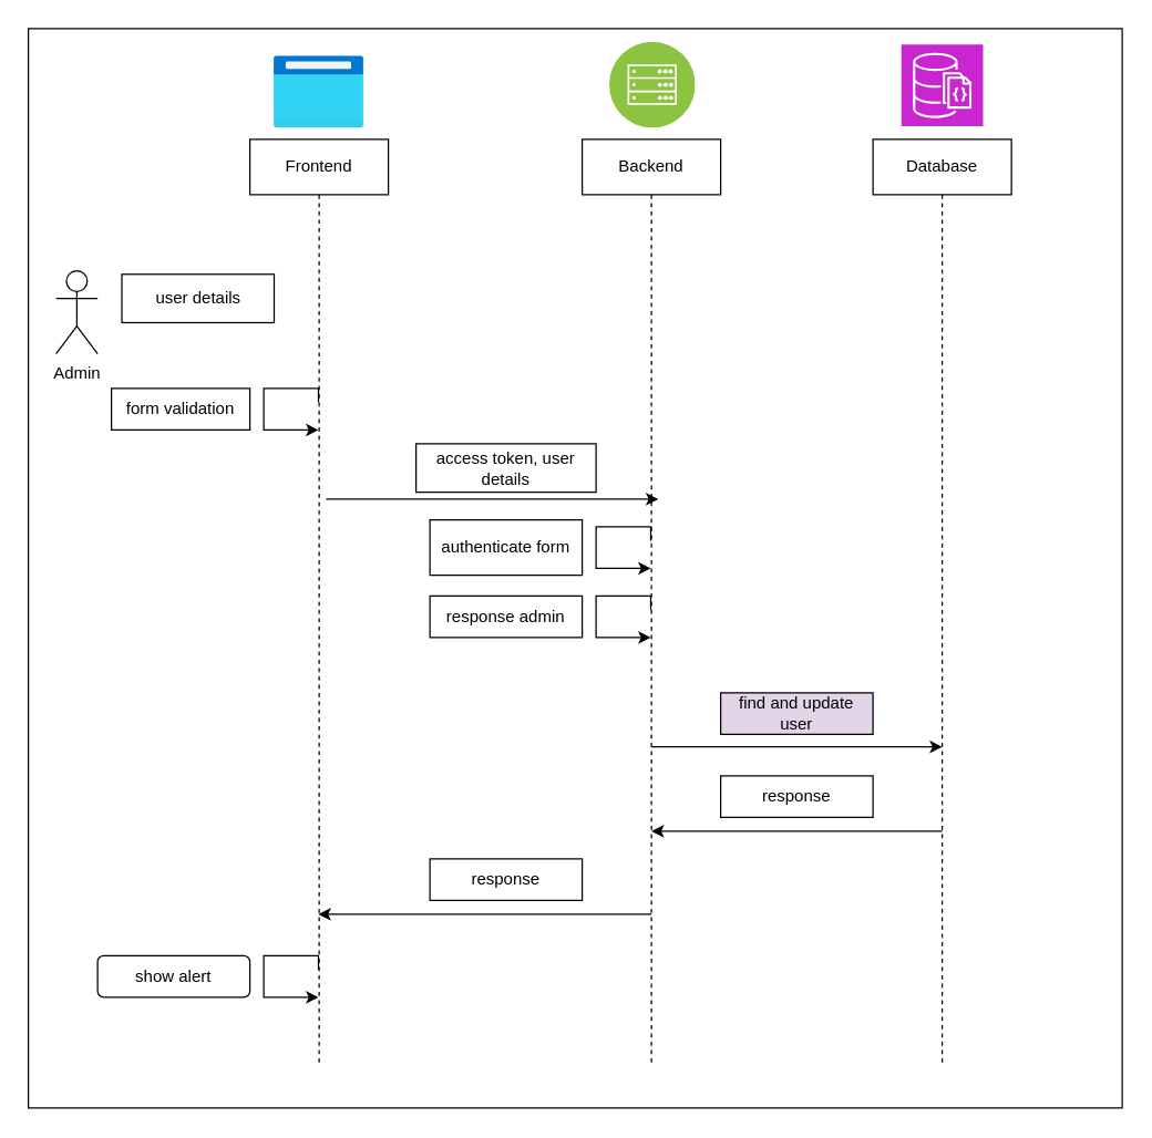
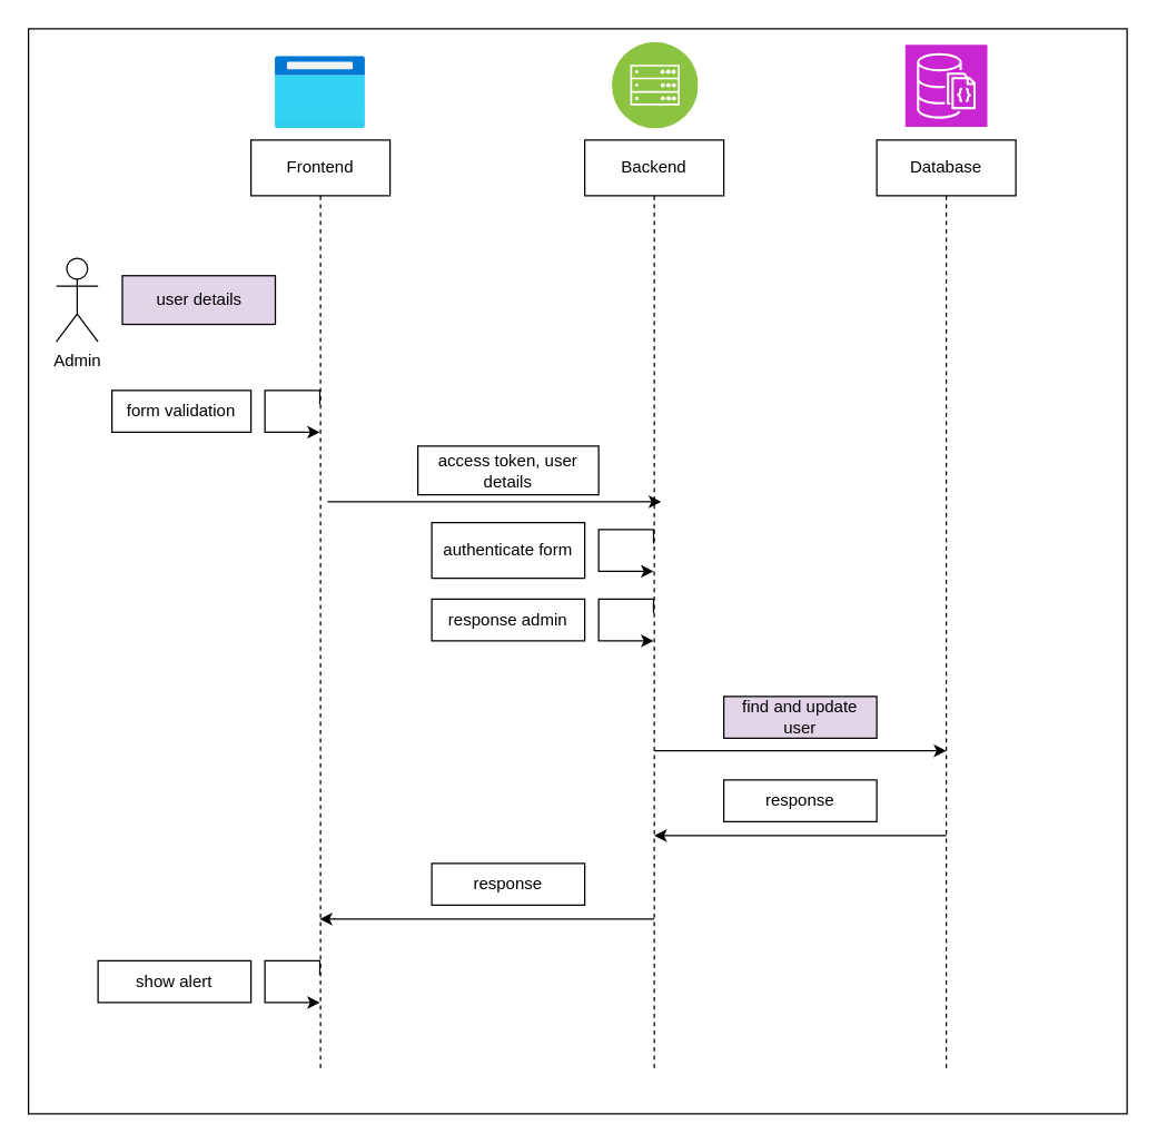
  <mxCell id="0" />
  <mxCell id="1" parent="0" />
  <mxCell id="2" value="" style="rounded=0;whiteSpace=wrap;html=1;" vertex="1" parent="1"><mxGeometry x="20" y="20" width="790" height="780" as="geometry" /></mxCell>
  <mxCell id="3" style="edgeStyle=orthogonalEdgeStyle;rounded=0;orthogonalLoop=1;jettySize=auto;html=1;curved=0;" parent="1" edge="1"><mxGeometry relative="1" as="geometry"><Array as="points"><mxPoint x="325.5" y="360" /><mxPoint x="325.5" y="360" /></Array><mxPoint x="235" y="360" as="sourcePoint" /><mxPoint x="475" y="360" as="targetPoint" /></mxGeometry></mxCell>
  <mxCell id="4" value="Frontend" style="shape=umlLifeline;perimeter=lifelinePerimeter;whiteSpace=wrap;html=1;container=1;dropTarget=0;collapsible=0;recursiveResize=0;outlineConnect=0;portConstraint=eastwest;newEdgeStyle={&quot;curved&quot;:0,&quot;rounded&quot;:0};" parent="1" vertex="1"><mxGeometry x="180" y="100" width="100" height="670" as="geometry" /></mxCell>
  <mxCell id="5" style="edgeStyle=orthogonalEdgeStyle;rounded=0;orthogonalLoop=1;jettySize=auto;html=1;curved=0;" parent="1" edge="1"><mxGeometry relative="1" as="geometry"><Array as="points"><mxPoint x="540.5" y="539" /><mxPoint x="540.5" y="539" /></Array><mxPoint x="470" y="539" as="sourcePoint" /><mxPoint x="680" y="539" as="targetPoint" /></mxGeometry></mxCell>
  <mxCell id="6" value="Backend" style="shape=umlLifeline;perimeter=lifelinePerimeter;whiteSpace=wrap;html=1;container=1;dropTarget=0;collapsible=0;recursiveResize=0;outlineConnect=0;portConstraint=eastwest;newEdgeStyle={&quot;curved&quot;:0,&quot;rounded&quot;:0};" parent="1" vertex="1"><mxGeometry x="420" y="100" width="100" height="670" as="geometry" /></mxCell>
  <mxCell id="7" value="Database" style="shape=umlLifeline;perimeter=lifelinePerimeter;whiteSpace=wrap;html=1;container=1;dropTarget=0;collapsible=0;recursiveResize=0;outlineConnect=0;portConstraint=eastwest;newEdgeStyle={&quot;curved&quot;:0,&quot;rounded&quot;:0};" parent="1" vertex="1"><mxGeometry x="630" y="100" width="100" height="670" as="geometry" /></mxCell>
- <mxCell id="8" value="Admin" style="shape=umlActor;verticalLabelPosition=bottom;verticalAlign=top;html=1;" parent="1" vertex="1"><mxGeometry x="40" y="195" width="30" height="60" as="geometry" /></mxCell>
+ <mxCell id="8" value="Admin" style="shape=umlActor;verticalLabelPosition=bottom;verticalAlign=top;html=1;" parent="1" vertex="1"><mxGeometry x="40" y="185" width="30" height="60" as="geometry" /></mxCell>
  <mxCell id="9" style="edgeStyle=orthogonalEdgeStyle;rounded=0;orthogonalLoop=1;jettySize=auto;html=1;curved=0;" parent="1" edge="1"><mxGeometry relative="1" as="geometry"><mxPoint x="469.5" y="390" as="sourcePoint" /><mxPoint x="469.5" y="410" as="targetPoint" /><Array as="points"><mxPoint x="430" y="380" /></Array></mxGeometry></mxCell>
  <mxCell id="10" value="authenticate form" style="html=1;whiteSpace=wrap;" parent="1" vertex="1"><mxGeometry x="310" y="375" width="110" height="40" as="geometry" /></mxCell>
  <mxCell id="11" value="find and update user" style="html=1;whiteSpace=wrap;fillColor=#e1d5e7;" parent="1" vertex="1"><mxGeometry x="520" y="500" width="110" height="30" as="geometry" /></mxCell>
  <mxCell id="12" value="response" style="html=1;whiteSpace=wrap;" parent="1" vertex="1"><mxGeometry x="520" y="560" width="110" height="30" as="geometry" /></mxCell>
  <mxCell id="13" value="form validation" style="html=1;whiteSpace=wrap;" parent="1" vertex="1"><mxGeometry x="80" y="280" width="100" height="30" as="geometry" /></mxCell>
  <mxCell id="14" style="edgeStyle=orthogonalEdgeStyle;rounded=0;orthogonalLoop=1;jettySize=auto;html=1;curved=0;" parent="1" edge="1"><mxGeometry relative="1" as="geometry"><mxPoint x="229.5" y="290" as="sourcePoint" /><mxPoint x="229.5" y="310" as="targetPoint" /><Array as="points"><mxPoint x="190" y="280" /></Array></mxGeometry></mxCell>
  <mxCell id="15" style="edgeStyle=orthogonalEdgeStyle;rounded=0;orthogonalLoop=1;jettySize=auto;html=1;curved=0;" parent="1" edge="1"><mxGeometry relative="1" as="geometry"><mxPoint x="680" y="600" as="sourcePoint" /><mxPoint x="470" y="600" as="targetPoint" /><Array as="points"><mxPoint x="640.5" y="600" /><mxPoint x="640.5" y="600" /></Array></mxGeometry></mxCell>
  <mxCell id="16" value="" style="image;aspect=fixed;html=1;points=[];align=center;fontSize=12;image=img/lib/azure2/general/Browser.svg;" parent="1" vertex="1"><mxGeometry x="197.5" y="40" width="65" height="52" as="geometry" /></mxCell>
  <mxCell id="17" value="" style="image;aspect=fixed;perimeter=ellipsePerimeter;html=1;align=center;shadow=0;dashed=0;fontColor=#4277BB;labelBackgroundColor=default;fontSize=12;spacingTop=3;image=img/lib/ibm/infrastructure/mobile_backend.svg;" parent="1" vertex="1"><mxGeometry x="440" y="30" width="62" height="62" as="geometry" /></mxCell>
  <mxCell id="18" value="" style="sketch=0;points=[[0,0,0],[0.25,0,0],[0.5,0,0],[0.75,0,0],[1,0,0],[0,1,0],[0.25,1,0],[0.5,1,0],[0.75,1,0],[1,1,0],[0,0.25,0],[0,0.5,0],[0,0.75,0],[1,0.25,0],[1,0.5,0],[1,0.75,0]];outlineConnect=0;fontColor=#232F3E;fillColor=#C925D1;strokeColor=#ffffff;dashed=0;verticalLabelPosition=bottom;verticalAlign=top;align=center;html=1;fontSize=12;fontStyle=0;aspect=fixed;shape=mxgraph.aws4.resourceIcon;resIcon=mxgraph.aws4.documentdb_with_mongodb_compatibility;" parent="1" vertex="1"><mxGeometry x="650.5" y="31.5" width="59" height="59" as="geometry" /></mxCell>
- <mxCell id="19" value="user details" style="html=1;whiteSpace=wrap;" parent="1" vertex="1"><mxGeometry x="87.5" y="197.5" width="110" height="35" as="geometry" /></mxCell>
+ <mxCell id="19" value="user details" style="html=1;whiteSpace=wrap;fillColor=#e1d5e7;" parent="1" vertex="1"><mxGeometry x="87.5" y="197.5" width="110" height="35" as="geometry" /></mxCell>
  <mxCell id="20" value="access token, user details" style="html=1;whiteSpace=wrap;" parent="1" vertex="1"><mxGeometry x="300" y="320" width="130" height="35" as="geometry" /></mxCell>
  <mxCell id="21" value="response admin" style="html=1;whiteSpace=wrap;" parent="1" vertex="1"><mxGeometry x="310" y="430" width="110" height="30" as="geometry" /></mxCell>
  <mxCell id="22" style="edgeStyle=orthogonalEdgeStyle;rounded=0;orthogonalLoop=1;jettySize=auto;html=1;curved=0;" parent="1" edge="1"><mxGeometry relative="1" as="geometry"><mxPoint x="469.5" y="440" as="sourcePoint" /><mxPoint x="469.5" y="460" as="targetPoint" /><Array as="points"><mxPoint x="430" y="430" /></Array></mxGeometry></mxCell>
  <mxCell id="23" value="" style="endArrow=classic;html=1;rounded=0;" parent="1" edge="1"><mxGeometry width="50" height="50" relative="1" as="geometry"><mxPoint x="470" y="660" as="sourcePoint" /><mxPoint x="229.5" y="660" as="targetPoint" /></mxGeometry></mxCell>
  <mxCell id="24" value="response" style="html=1;whiteSpace=wrap;" parent="1" vertex="1"><mxGeometry x="310" y="620" width="110" height="30" as="geometry" /></mxCell>
  <mxCell id="25" style="edgeStyle=orthogonalEdgeStyle;rounded=0;orthogonalLoop=1;jettySize=auto;html=1;curved=0;" parent="1" edge="1"><mxGeometry relative="1" as="geometry"><mxPoint x="229.5" y="700" as="sourcePoint" /><mxPoint x="229.5" y="720" as="targetPoint" /><Array as="points"><mxPoint x="190" y="690" /></Array></mxGeometry></mxCell>
- <mxCell id="26" value="show alert" style="html=1;whiteSpace=wrap;rounded=1;" parent="1" vertex="1"><mxGeometry x="70" y="690" width="110" height="30" as="geometry" /></mxCell>
+ <mxCell id="26" value="show alert" style="html=1;whiteSpace=wrap;" parent="1" vertex="1"><mxGeometry x="70" y="690" width="110" height="30" as="geometry" /></mxCell>
